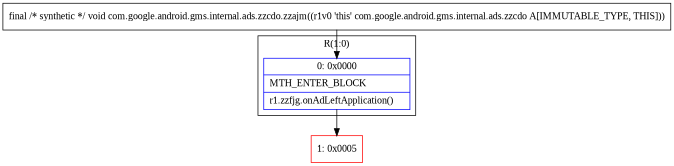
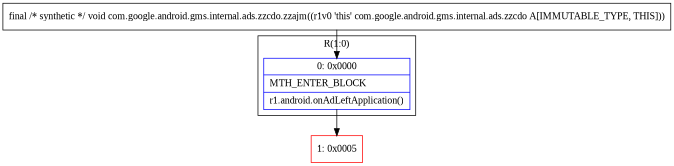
  digraph {
    fontname="Liberation Serif"
    node [shape=record fontname="Liberation Serif"]
    edge [fontname="Liberation Serif"]
-   n1 [color=blue label="{0\:\ 0x0000|MTH_ENTER_BLOCK\l|r1.zzfjg.onAdLeftApplication()\l}"]
+   n1 [color=blue label="{0\:\ 0x0000|MTH_ENTER_BLOCK\l|r1.android.onAdLeftApplication()\l}"]
    n2 [color=red label="{1\:\ 0x0005}"]
    n3 [label="{final \/* synthetic *\/ void com.google.android.gms.internal.ads.zzcdo.zzajm((r1v0 'this' com.google.android.gms.internal.ads.zzcdo A[IMMUTABLE_TYPE, THIS])) }"]
    subgraph cluster_1 {
      label="R(1:0)"
      n1
    }
    n1 -> n2
    n3 -> n1
  }
